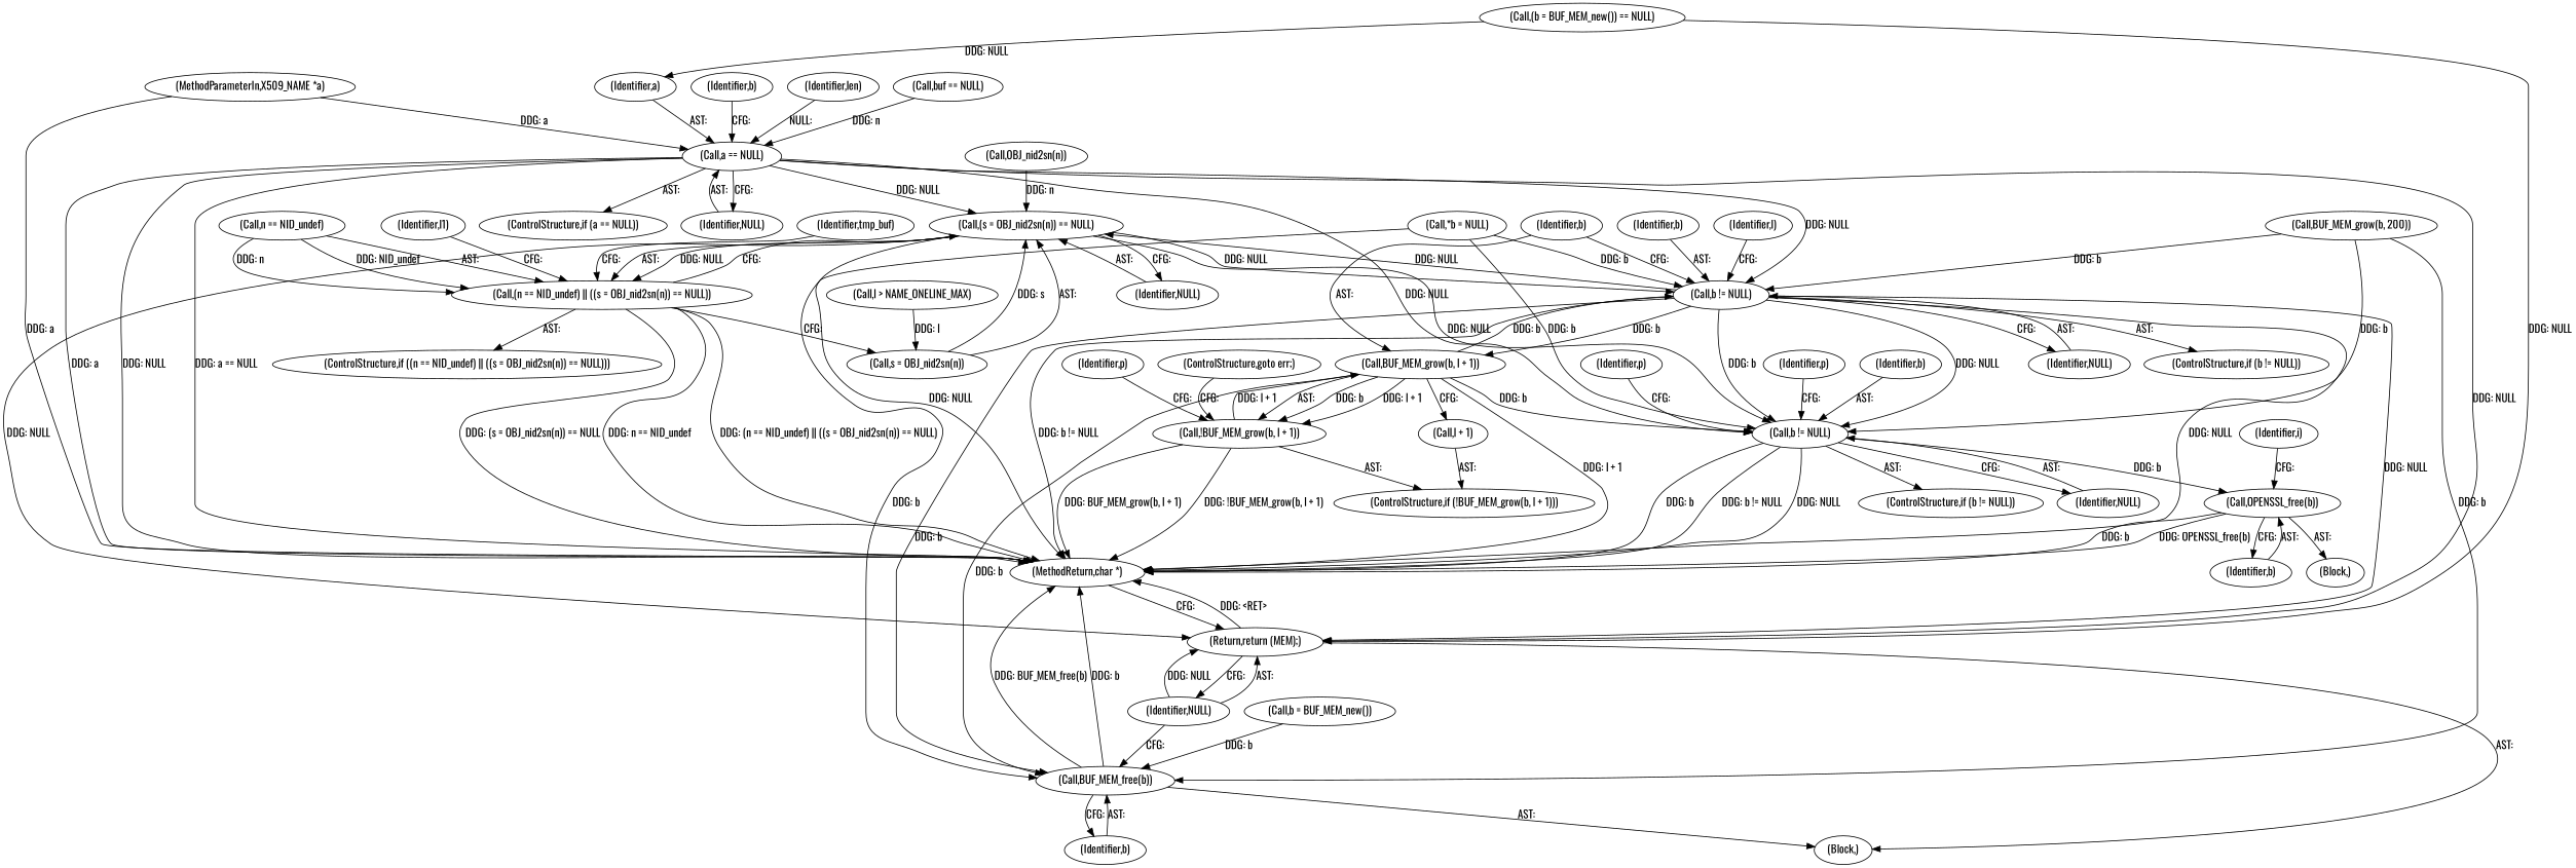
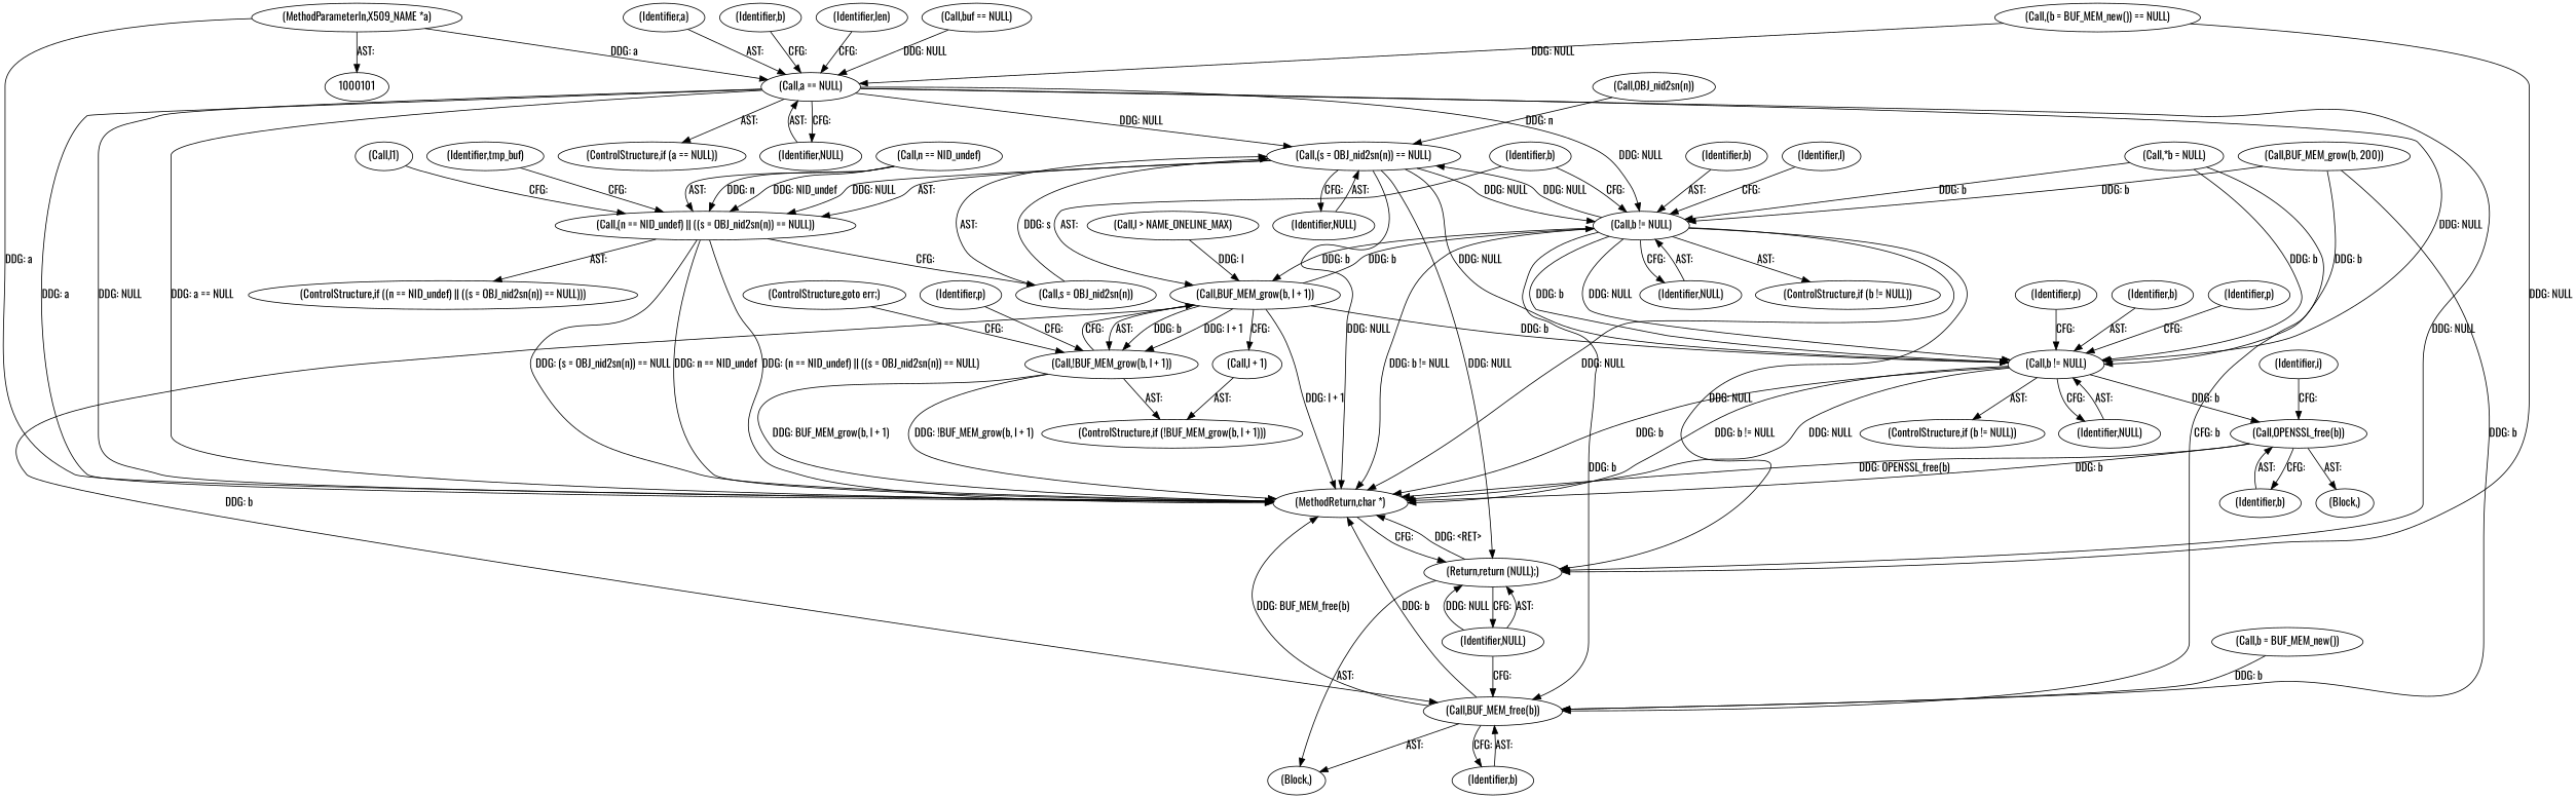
  digraph {
    fontname=Oswald
    node [fontname=Oswald]
    edge [fontname=Oswald]
    n1 [label="(MethodParameterIn,X509_NAME *a)"]
    n2 [label="(Call,a == NULL)"]
    n3 [label="(MethodReturn,char *)"]
+   1000101
    n5 [label="(Call,(s = OBJ_nid2sn(n)) == NULL)"]
    n6 [label="(Call,b != NULL)"]
    n7 [label="(Call,b != NULL)"]
-   n8 [label="(Return,return (MEM);)"]
+   n8 [label="(Return,return (NULL);)"]
    n9 [label="(ControlStructure,if (a == NULL))"]
    n10 [label="(Identifier,NULL)"]
    n11 [label="(Call,(n == NID_undef) || ((s = OBJ_nid2sn(n)) == NULL))"]
    n12 [label="(Identifier,NULL)"]
    n13 [label="(Call,BUF_MEM_grow(b, l + 1))"]
    n14 [label="(Call,BUF_MEM_free(b))"]
    n15 [label="(Identifier,NULL)"]
    n16 [label="(ControlStructure,if (b != NULL))"]
    n17 [label="(Call,OPENSSL_free(b))"]
    n18 [label="(ControlStructure,if (b != NULL))"]
    n19 [label="(Identifier,NULL)"]
    n20 [label="(Block,)"]
    n21 [label="(Identifier,NULL)"]
    n22 [label="(ControlStructure,if ((n == NID_undef) || ((s = OBJ_nid2sn(n)) == NULL)))"]
    n23 [label="(Call,s = OBJ_nid2sn(n))"]
    n24 [label="(Call,n == NID_undef)"]
    n25 [label="(Call,!BUF_MEM_grow(b, l + 1))"]
    n26 [label="(Call,l + 1)"]
    n27 [label="(Identifier,b)"]
    n28 [label="(ControlStructure,if (!BUF_MEM_grow(b, l + 1)))"]
    n29 [label="(Identifier,b)"]
    n30 [label="(Block,)"]
    n31 [label="(Identifier,b)"]
-   n32 [label="(Identifier,l1)"]
+   n32 [label="(Call,l1)"]
    n33 [label="(Call,b = BUF_MEM_new())"]
    n34 [label="(Identifier,a)"]
    n35 [label="(Call,BUF_MEM_grow(b, 200))"]
    n36 [label="(Identifier,p)"]
    n37 [label="(Call,OBJ_nid2sn(n))"]
    n38 [label="(Identifier,i)"]
    n39 [label="(Identifier,b)"]
    n40 [label="(Identifier,b)"]
    n41 [label="(Identifier,b)"]
    n42 [label="(Identifier,p)"]
    n43 [label="(Call,l > NAME_ONELINE_MAX)"]
    n44 [label="(Identifier,tmp_buf)"]
    n45 [label="(ControlStructure,goto err;)"]
    n46 [label="(Identifier,len)"]
    n47 [label="(Call,(b = BUF_MEM_new()) == NULL)"]
    n48 [label="(Identifier,p)"]
    n49 [label="(Call,*b = NULL)"]
    n50 [label="(Call,buf == NULL)"]
    n51 [label="(Identifier,l)"]
    n1 -> n2 [label="DDG: a"]
    n1 -> n3 [label="DDG: a"]
+   n1 -> 1000101 [label="AST: "]
    n2 -> n3 [label="DDG: a"]
    n2 -> n3 [label="DDG: NULL"]
    n2 -> n3 [label="DDG: a == NULL"]
    n2 -> n5 [label="DDG: NULL"]
    n2 -> n6 [label="DDG: NULL"]
    n2 -> n7 [label="DDG: NULL"]
    n2 -> n8 [label="DDG: NULL"]
    n2 -> n9 [label="AST: "]
    n2 -> n10 [label="CFG: "]
    n3 -> n8 [label="CFG: "]
    n5 -> n3 [label="DDG: NULL"]
    n5 -> n6 [label="DDG: NULL"]
    n5 -> n7 [label="DDG: NULL"]
    n5 -> n8 [label="DDG: NULL"]
    n5 -> n11 [label="AST: "]
    n5 -> n11 [label="DDG: NULL"]
    n5 -> n12 [label="CFG: "]
    n6 -> n3 [label="DDG: NULL"]
    n6 -> n3 [label="DDG: b != NULL"]
    n6 -> n5 [label="DDG: NULL"]
    n6 -> n7 [label="DDG: b"]
    n6 -> n7 [label="DDG: NULL"]
    n6 -> n8 [label="DDG: NULL"]
    n6 -> n13 [label="DDG: b"]
    n6 -> n14 [label="DDG: b"]
    n6 -> n15 [label="CFG: "]
    n6 -> n16 [label="AST: "]
    n7 -> n3 [label="DDG: b != NULL"]
    n7 -> n3 [label="DDG: NULL"]
    n7 -> n3 [label="DDG: b"]
    n7 -> n17 [label="DDG: b"]
    n7 -> n18 [label="AST: "]
    n7 -> n19 [label="CFG: "]
    n8 -> n3 [label="DDG: <RET>"]
    n8 -> n20 [label="AST: "]
    n8 -> n21 [label="CFG: "]
    n10 -> n2 [label="AST: "]
    n11 -> n3 [label="DDG: n == NID_undef"]
    n11 -> n3 [label="DDG: (n == NID_undef) || ((s = OBJ_nid2sn(n)) == NULL)"]
    n11 -> n3 [label="DDG: (s = OBJ_nid2sn(n)) == NULL"]
-   n11 -> n5 [label="CFG: "]
    n11 -> n22 [label="AST: "]
    n11 -> n23 [label="CFG: "]
    n12 -> n5 [label="AST: "]
    n13 -> n3 [label="DDG: l + 1"]
    n13 -> n6 [label="DDG: b"]
    n13 -> n7 [label="DDG: b"]
    n13 -> n14 [label="DDG: b"]
    n13 -> n25 [label="AST: "]
    n13 -> n25 [label="DDG: b"]
    n13 -> n25 [label="DDG: l + 1"]
    n13 -> n26 [label="CFG: "]
    n14 -> n3 [label="DDG: BUF_MEM_free(b)"]
    n14 -> n3 [label="DDG: b"]
    n14 -> n20 [label="AST: "]
    n14 -> n27 [label="CFG: "]
    n15 -> n6 [label="AST: "]
    n17 -> n3 [label="DDG: b"]
    n17 -> n3 [label="DDG: OPENSSL_free(b)"]
    n17 -> n29 [label="CFG: "]
    n17 -> n30 [label="AST: "]
    n19 -> n7 [label="AST: "]
    n21 -> n8 [label="AST: "]
    n21 -> n8 [label="DDG: NULL"]
    n21 -> n14 [label="CFG: "]
    n23 -> n5 [label="AST: "]
    n23 -> n5 [label="DDG: s"]
    n24 -> n11 [label="AST: "]
    n24 -> n11 [label="DDG: n"]
    n24 -> n11 [label="DDG: NID_undef"]
    n25 -> n3 [label="DDG: BUF_MEM_grow(b, l + 1)"]
    n25 -> n3 [label="DDG: !BUF_MEM_grow(b, l + 1)"]
-   n25 -> n13 [label="DDG: l + 1"]
+   n25 -> n13 [label="CFG: "]
    n25 -> n28 [label="AST: "]
    n26 -> n28 [label="AST: "]
    n27 -> n14 [label="AST: "]
    n29 -> n17 [label="AST: "]
    n31 -> n6 [label="CFG: "]
    n31 -> n13 [label="AST: "]
    n32 -> n11 [label="CFG: "]
    n33 -> n14 [label="DDG: b"]
    n34 -> n2 [label="AST: "]
    n35 -> n6 [label="DDG: b"]
    n35 -> n7 [label="DDG: b"]
    n35 -> n14 [label="DDG: b"]
    n36 -> n7 [label="CFG: "]
    n37 -> n5 [label="DDG: n"]
    n38 -> n17 [label="CFG: "]
    n39 -> n6 [label="AST: "]
    n40 -> n2 [label="CFG: "]
    n41 -> n7 [label="AST: "]
    n42 -> n7 [label="CFG: "]
-   n43 -> n23 [label="DDG: l"]
+   n43 -> n13 [label="DDG: l"]
    n44 -> n11 [label="CFG: "]
    n45 -> n25 [label="CFG: "]
-   n46 -> n2 [label="NULL: "]
-   n47 -> n34 [label="DDG: NULL"]
+   n46 -> n2 [label="CFG: "]
+   n47 -> n2 [label="DDG: NULL"]
    n47 -> n8 [label="DDG: NULL"]
    n48 -> n25 [label="CFG: "]
    n49 -> n6 [label="DDG: b"]
    n49 -> n7 [label="DDG: b"]
-   n49 -> n14 [label="DDG: b"]
-   n50 -> n2 [label="DDG: n"]
+   n49 -> n14 [label="CFG: b"]
+   n50 -> n2 [label="DDG: NULL"]
    n51 -> n6 [label="CFG: "]
  }
